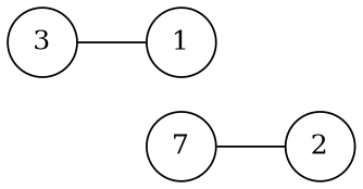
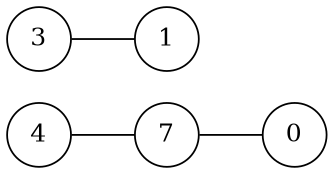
  graph {
    rankdir=LR
    node [fillcolor=white shape=circle]
    n1 [label=7]
+   4
    3
    1
-   2
+   2 [label=0]
    n1 -- 2
+   4 -- n1
    3 -- 1
  }
